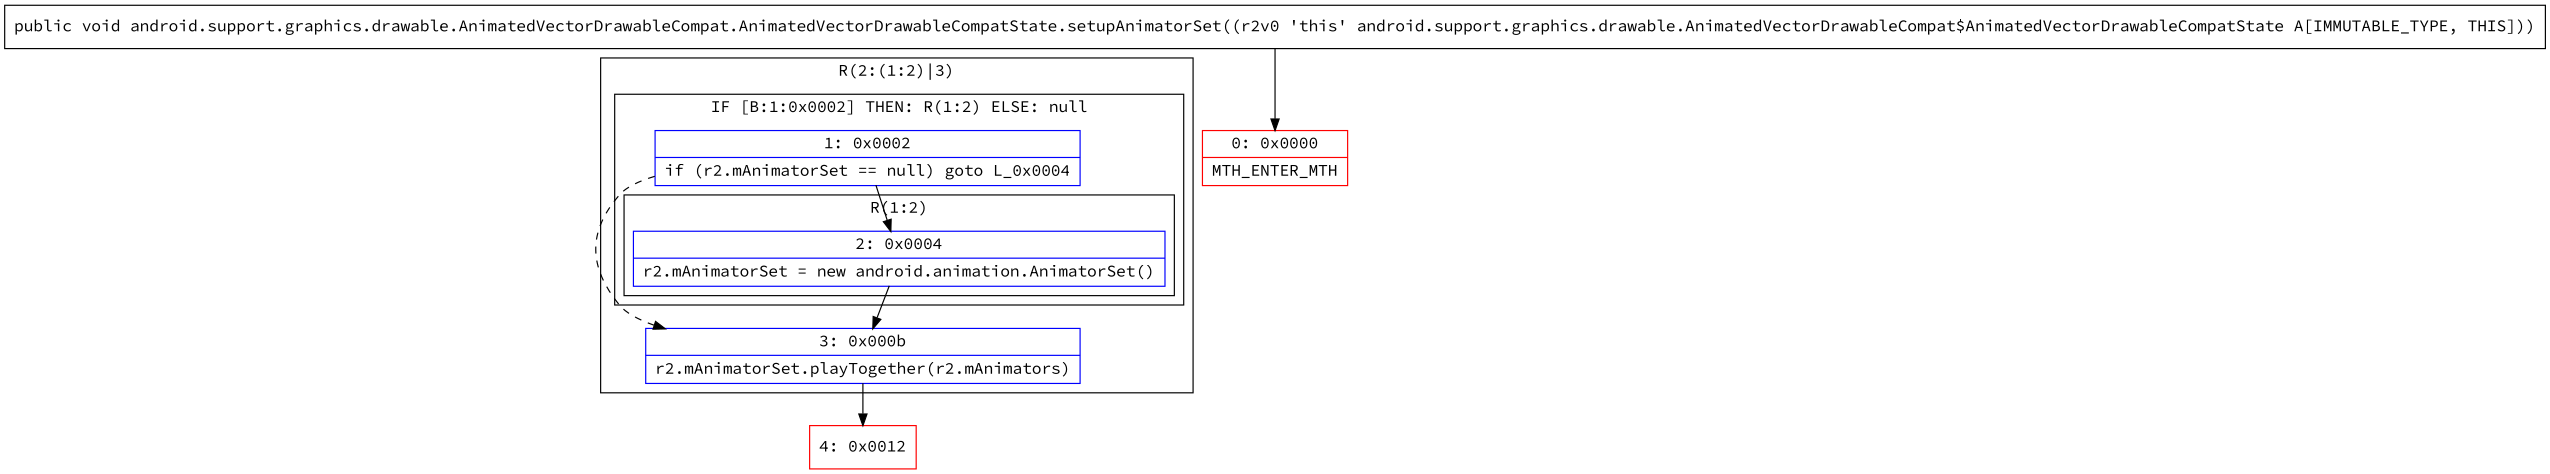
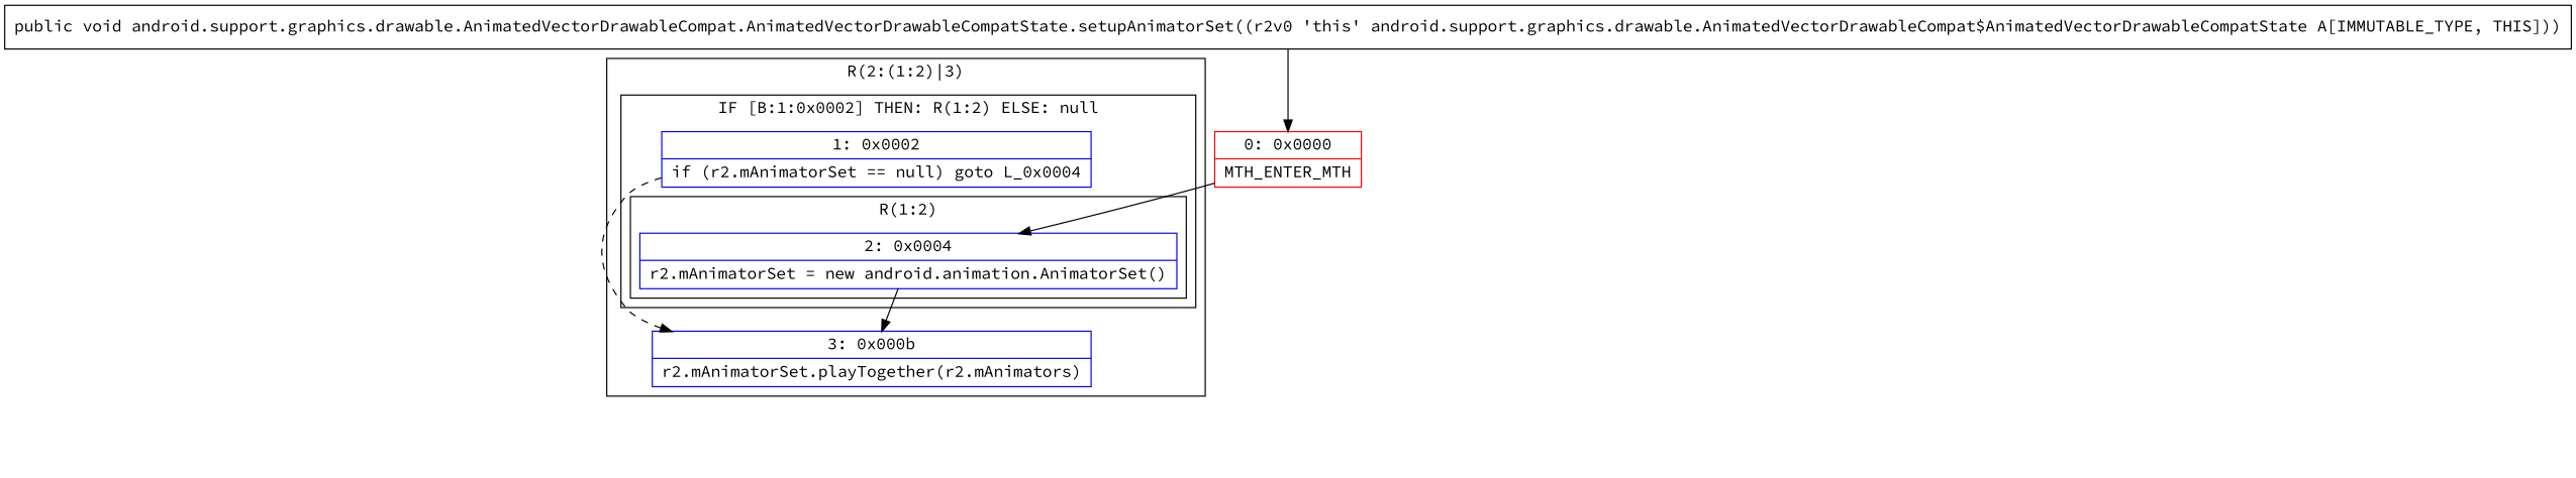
  digraph {
    fontname="Source Code Pro"
    node [color=blue fontname="Source Code Pro" shape=record]
    edge [fontname="Source Code Pro"]
    n1 [label="{2\:\ 0x0004|r2.mAnimatorSet = new android.animation.AnimatorSet()\l}"]
    n2 [label="{1\:\ 0x0002|if (r2.mAnimatorSet == null) goto L_0x0004\l}"]
    n3 [label="{3\:\ 0x000b|r2.mAnimatorSet.playTogether(r2.mAnimators)\l}"]
-   n4 [color=red label="{4\:\ 0x0012}"]
    n5 [color=red label="{0\:\ 0x0000|MTH_ENTER_MTH\l}"]
    n6 [label="{public void android.support.graphics.drawable.AnimatedVectorDrawableCompat.AnimatedVectorDrawableCompatState.setupAnimatorSet((r2v0 'this' android.support.graphics.drawable.AnimatedVectorDrawableCompat$AnimatedVectorDrawableCompatState A[IMMUTABLE_TYPE, THIS])) }" color=""]
    subgraph cluster_1 {
      label="R(2:(1:2)|3)"
      n3
      subgraph cluster_2 {
        label="IF [B:1:0x0002] THEN: R(1:2) ELSE: null"
        n2
        subgraph cluster_3 {
          label="R(1:2)"
          n1
        }
      }
    }
    n1 -> n3
-   n2 -> n1
+   n5 -> n1
    n2 -> n3 [style=dashed]
-   n3 -> n4
    n6 -> n5
  }
